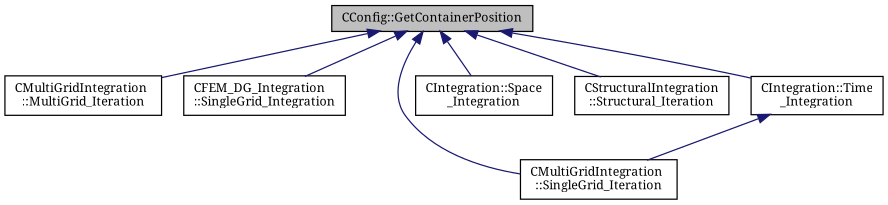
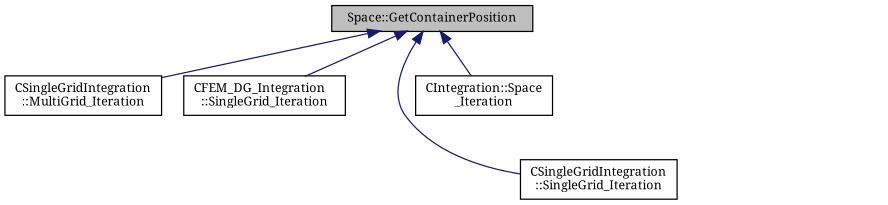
  digraph {
    fontname="Noto Serif"
    rankdir=TB
    node [color=black fillcolor=white fontname="Noto Serif" fontsize=10 shape=record style=filled]
    edge [color=midnightblue dir=back fontname="Noto Serif" fontsize=10 labelfontname=Helvetica labelfontsize=10 style=solid]
-   n1 [fillcolor=grey75 fontcolor=black height=0.2 label="CConfig::GetContainerPosition" width=0.4]
-   n2 [height=0.2 label="CMultiGridIntegration\l::MultiGrid_Iteration" width=0.4]
-   n3 [height=0.2 label="CFEM_DG_Integration\l::SingleGrid_Integration" width=0.4]
-   n4 [height=0.2 label="CMultiGridIntegration\l::SingleGrid_Iteration" width=0.4]
-   n5 [height=0.2 label="CIntegration::Space\l_Integration" width=0.4]
-   n6 [height=0.2 label="CStructuralIntegration\l::Structural_Iteration" width=0.4]
-   n7 [height=0.2 label="CIntegration::Time\l_Integration" width=0.4]
+   n1 [fillcolor=grey75 fontcolor=black height=0.2 label="Space::GetContainerPosition" width=0.4]
+   n2 [height=0.2 label="CSingleGridIntegration\l::MultiGrid_Iteration" width=0.4]
+   n3 [height=0.2 label="CFEM_DG_Integration\l::SingleGrid_Iteration" width=0.4]
+   n4 [height=0.2 label="CSingleGridIntegration\l::SingleGrid_Iteration" width=0.4]
+   n5 [height=0.2 label="CIntegration::Space\l_Iteration" width=0.4]
    n1 -> n2
    n1 -> n3
    n1 -> n4
    n1 -> n5
-   n1 -> n6
-   n1 -> n7
-   n7 -> n4
  }
